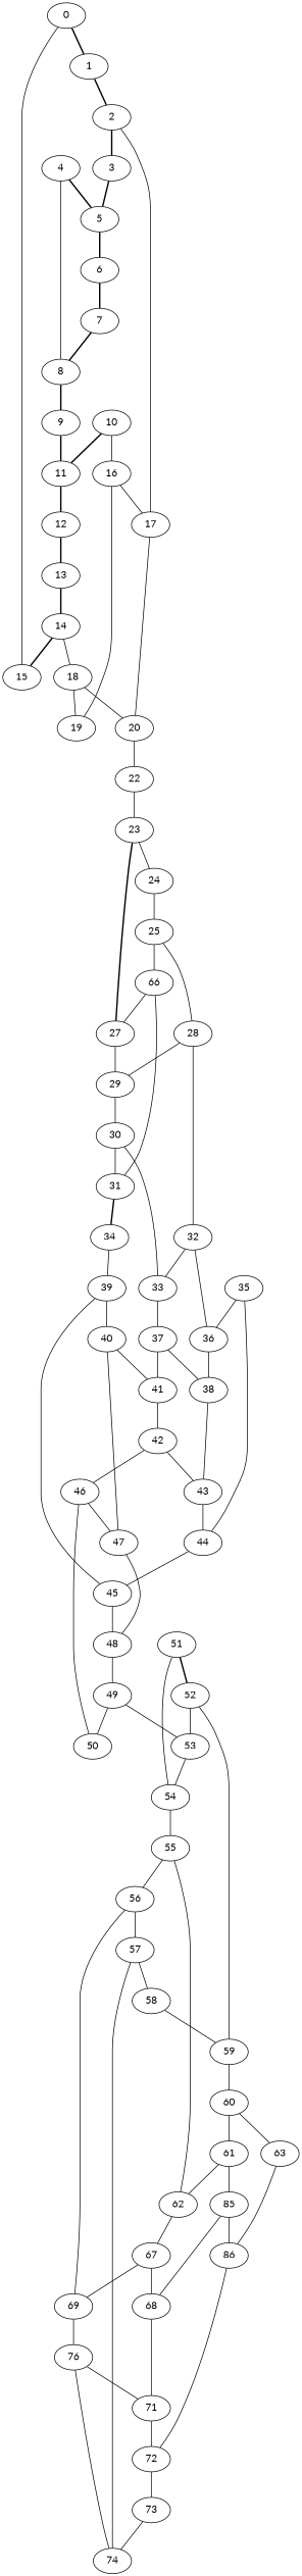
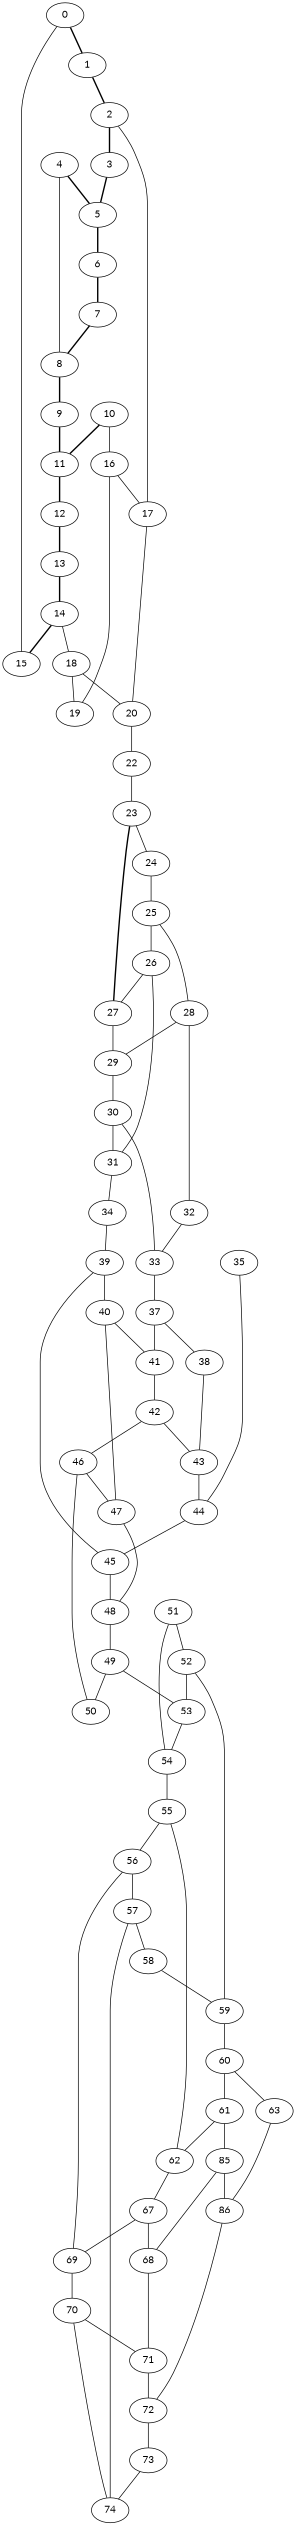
  graph {
    fontname=Lato
    node [fontname=Lato]
    edge [fontname=Lato]
    0
    1
    15
    2
    3
    17
    5
    20
    4
    8
    22
    6
    9
    7
    11
    10
    16
    12
    19
    13
    14
    18
    23
    24
    25
    27
-   26 [label=66]
+   26
    28
    29
    30
    31
    32
    34
    33
-   36
    39
    37
    38
    41
    35
    44
    40
    45
    43
    42
    47
    48
    46
    49
    50
    53
    51
    54
    52
    55
    59
    60
    56
    62
    61
    63
    57
    69
    67
    58
    74
-   70 [label=76]
+   70
    68
    71
    73
    n71 [label=85]
    n72 [label=86]
    72
    0 -- 1 [style=bold]
    0 -- 15 [style=solid]
    1 -- 2 [style=bold]
    2 -- 3 [style=bold]
    2 -- 17
    3 -- 5 [style=bold]
    17 -- 20
    5 -- 6 [style=bold]
    20 -- 22
    4 -- 5 [style=bold]
    4 -- 8
    8 -- 9 [style=bold]
    22 -- 23
    6 -- 7 [style=bold]
    9 -- 11 [style=bold]
    7 -- 8 [style=bold]
    11 -- 12 [style=bold]
    10 -- 11 [style=bold]
    10 -- 16
    16 -- 17
    16 -- 19
    12 -- 13 [style=bold]
    13 -- 14 [style=bold]
    14 -- 15 [style=bold]
    14 -- 18
    18 -- 20
    18 -- 19
    23 -- 24
    23 -- 27 [style=bold]
    24 -- 25
    25 -- 26
    25 -- 28
    27 -- 29
    26 -- 27
    26 -- 31
    28 -- 29
    28 -- 32
    29 -- 30
    30 -- 31
    30 -- 33
-   31 -- 34 [style=bold]
+   31 -- 34
    32 -- 33
-   32 -- 36
    34 -- 39
    33 -- 37
-   36 -- 38
    39 -- 40
    39 -- 45
    37 -- 38
    37 -- 41
    38 -- 43
    41 -- 42
-   35 -- 36
    35 -- 44
    44 -- 45
    40 -- 41
    40 -- 47
    45 -- 48
    43 -- 44
    42 -- 43
    42 -- 46
    47 -- 48
    48 -- 49
    46 -- 47
    46 -- 50
    49 -- 50
    49 -- 53
    53 -- 54
    51 -- 54
-   51 -- 52 [style=bold]
+   51 -- 52
    54 -- 55
    52 -- 53
    52 -- 59
    55 -- 56
    55 -- 62
    59 -- 60
    60 -- 61
    60 -- 63
    56 -- 57
    56 -- 69
    62 -- 67
    61 -- 62
    61 -- n71
    63 -- n72
    57 -- 58
    57 -- 74
    69 -- 70
    67 -- 69
    67 -- 68
    58 -- 59
    70 -- 74
    70 -- 71
    68 -- 71
    71 -- 72
    73 -- 74
    n71 -- 68
    n71 -- n72
    n72 -- 72
    72 -- 73
  }
